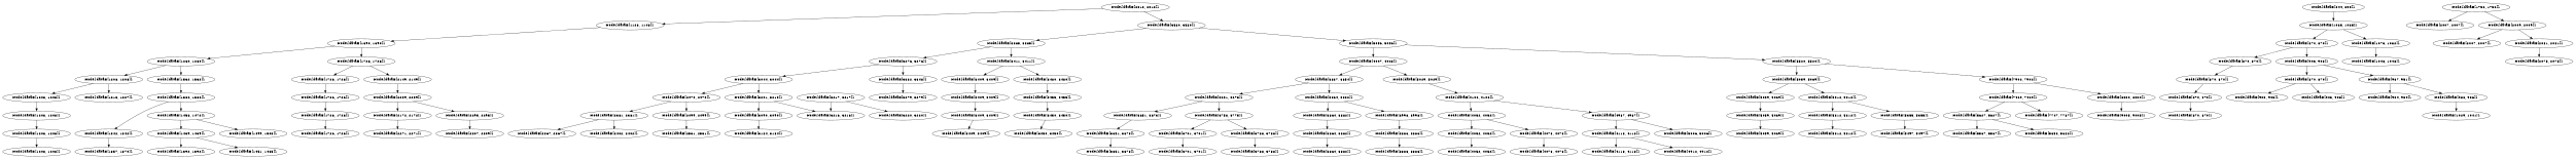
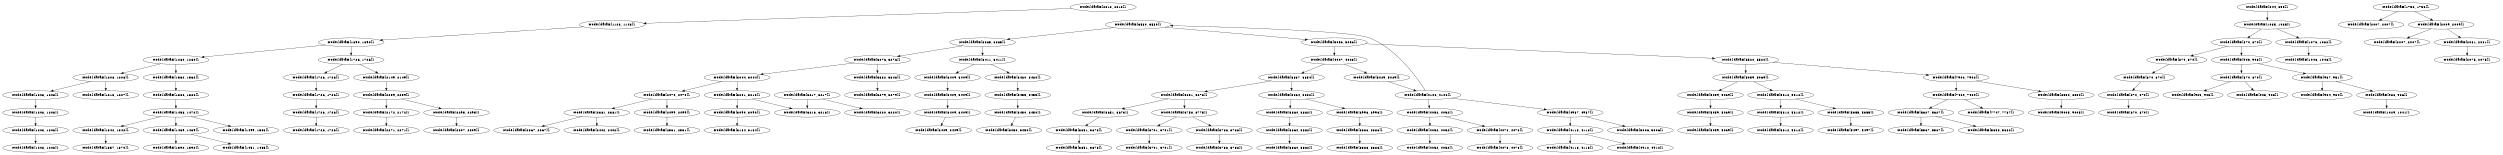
  digraph {
    fontname="DejaVu Serif"
    node [fontname="DejaVu Serif"]
    edge [fontname="DejaVu Serif"]
    n1 [label="Node{data=[2318, 2318]}"]
    n2 [label="Node{data=[1123, 1148]}"]
    n3 [label="Node{data=[3580, 3580]}"]
    n4 [label="Node{data=[1690, 1690]}"]
    n5 [label="Node{data=[3385, 3385]}"]
    n6 [label="Node{data=[5056, 5056]}"]
    n7 [label="Node{data=[844, 855]}"]
    n8 [label="Node{data=[1035, 1035]}"]
    n9 [label="Node{data=[1260, 1260]}"]
    n10 [label="Node{data=[1726, 1726]}"]
    n11 [label="Node{data=[870, 870]}"]
    n12 [label="Node{data=[1073, 1082]}"]
    n13 [label="Node{data=[870, 870]}"]
    n14 [label="Node{data=[903, 903]}"]
    n15 [label="Node{data=[1048, 1048]}"]
    n16 [label="Node{data=[870, 870]}"]
    n17 [label="Node{data=[870, 870]}"]
    n18 [label="Node{data=[937, 951]}"]
    n19 [label="Node{data=[870, 870]}"]
    n20 [label="Node{data=[870, 870]}"]
    n21 [label="Node{data=[903, 903]}"]
    n22 [label="Node{data=[903, 903]}"]
    n23 [label="Node{data=[934, 934]}"]
    n24 [label="Node{data=[986, 986]}"]
    n25 [label="Node{data=[1029, 1041]}"]
    n26 [label="Node{data=[1208, 1208]}"]
    n27 [label="Node{data=[1532, 1532]}"]
    n28 [label="Node{data=[1726, 1726]}"]
    n29 [label="Node{data=[2149, 2149]}"]
    n30 [label="Node{data=[1208, 1208]}"]
    n31 [label="Node{data=[1213, 1227]}"]
    n32 [label="Node{data=[1386, 1386]}"]
    n33 [label="Node{data=[1208, 1208]}"]
    n34 [label="Node{data=[1208, 1208]}"]
    n35 [label="Node{data=[1208, 1208]}"]
    n36 [label="Node{data=[1342, 1342]}"]
    n37 [label="Node{data=[1456, 1472]}"]
    n38 [label="Node{data=[1357, 1370]}"]
    n39 [label="Node{data=[1439, 1439]}"]
    n40 [label="Node{data=[1499, 1503]}"]
    n41 [label="Node{data=[1392, 1392]}"]
    n42 [label="Node{data=[1451, 1465]}"]
    n43 [label="Node{data=[1726, 1726]}"]
    n44 [label="Node{data=[2259, 2259]}"]
    n45 [label="Node{data=[1726, 1726]}"]
    n46 [label="Node{data=[1726, 1726]}"]
    n47 [label="Node{data=[1756, 1756]}"]
    n48 [label="Node{data=[2007, 2007]}"]
    n49 [label="Node{data=[2009, 2009]}"]
    n50 [label="Node{data=[2172, 2172]}"]
    n51 [label="Node{data=[2295, 2295]}"]
    n52 [label="Node{data=[2007, 2007]}"]
    n53 [label="Node{data=[2081, 2081]}"]
    n54 [label="Node{data=[2075, 2075]}"]
    n55 [label="Node{data=[2271, 2271]}"]
    n56 [label="Node{data=[2307, 2309]}"]
    n57 [label="Node{data=[3276, 3276]}"]
    n58 [label="Node{data=[3411, 3411]}"]
    n59 [label="Node{data=[4007, 4023]}"]
    n60 [label="Node{data=[5520, 5520]}"]
    n61 [label="Node{data=[3044, 3044]}"]
    n62 [label="Node{data=[3332, 3348]}"]
    n63 [label="Node{data=[3409, 3409]}"]
    n64 [label="Node{data=[3480, 3480]}"]
    n65 [label="Node{data=[2470, 2470]}"]
    n66 [label="Node{data=[3201, 3213]}"]
    n67 [label="Node{data=[3279, 3279]}"]
    n68 [label="Node{data=[2381, 2381]}"]
    n69 [label="Node{data=[2499, 2499]}"]
    n70 [label="Node{data=[3090, 3090]}"]
    n71 [label="Node{data=[3216, 3216]}"]
    n72 [label="Node{data=[2367, 2367]}"]
    n73 [label="Node{data=[2402, 2402]}"]
    n74 [label="Node{data=[2531, 2531]}"]
    n75 [label="Node{data=[3184, 3184]}"]
    n76 [label="Node{data=[3217, 3217]}"]
    n77 [label="Node{data=[3220, 3220]}"]
    n78 [label="Node{data=[3409, 3409]}"]
    n79 [label="Node{data=[3455, 3455]}"]
    n80 [label="Node{data=[3409, 3409]}"]
    n81 [label="Node{data=[3409, 3409]}"]
    n82 [label="Node{data=[3450, 3450]}"]
    n83 [label="Node{data=[3450, 3450]}"]
    n84 [label="Node{data=[3837, 3854]}"]
    n85 [label="Node{data=[5029, 5029]}"]
    n86 [label="Node{data=[5059, 5069]}"]
    n87 [label="Node{data=[7902, 7902]}"]
    n88 [label="Node{data=[3651, 3673]}"]
    n89 [label="Node{data=[3864, 3882]}"]
    n90 [label="Node{data=[4106, 4106]}"]
    n91 [label="Node{data=[3651, 3673]}"]
    n92 [label="Node{data=[3758, 3775]}"]
    n93 [label="Node{data=[3864, 3882]}"]
    n94 [label="Node{data=[3998, 3998]}"]
    n95 [label="Node{data=[3651, 3673]}"]
    n96 [label="Node{data=[3701, 3701]}"]
    n97 [label="Node{data=[3788, 3788]}"]
    n98 [label="Node{data=[3651, 3673]}"]
    n99 [label="Node{data=[3701, 3701]}"]
    n100 [label="Node{data=[3788, 3788]}"]
    n101 [label="Node{data=[3864, 3882]}"]
    n102 [label="Node{data=[3886, 3886]}"]
    n103 [label="Node{data=[3864, 3882]}"]
    n104 [label="Node{data=[3886, 3886]}"]
    n105 [label="Node{data=[4052, 4052]}"]
    n106 [label="Node{data=[4987, 4987]}"]
    n107 [label="Node{data=[4052, 4052]}"]
    n108 [label="Node{data=[4078, 4078]}"]
    n109 [label="Node{data=[4118, 4118]}"]
    n110 [label="Node{data=[5006, 5006]}"]
    n111 [label="Node{data=[4052, 4052]}"]
    n112 [label="Node{data=[4078, 4078]}"]
    n113 [label="Node{data=[4118, 4118]}"]
    n114 [label="Node{data=[4912, 4912]}"]
    n115 [label="Node{data=[5059, 5069]}"]
    n116 [label="Node{data=[5312, 5312]}"]
    n117 [label="Node{data=[7469, 7469]}"]
    n118 [label="Node{data=[8330, 8330]}"]
    n119 [label="Node{data=[5059, 5069]}"]
    n120 [label="Node{data=[5312, 5312]}"]
    n121 [label="Node{data=[5355, 5355]}"]
    n122 [label="Node{data=[5059, 5069]}"]
    n123 [label="Node{data=[5312, 5312]}"]
    n124 [label="Node{data=[5497, 5497]}"]
    n125 [label="Node{data=[5627, 5627]}"]
    n126 [label="Node{data=[7747, 7787]}"]
    n127 [label="Node{data=[9005, 9005]}"]
    n128 [label="Node{data=[5567, 5567]}"]
    n129 [label="Node{data=[5653, 5682]}"]
    n1 -> n2
-   n1 -> n3
+   n90 -> n3
    n2 -> n4
    n3 -> n5
    n3 -> n6
    n4 -> n9
    n4 -> n10
    n5 -> n57
    n5 -> n58
    n6 -> n59
    n6 -> n60
    n7 -> n8
    n8 -> n11
    n8 -> n12
    n9 -> n26
    n9 -> n27
    n10 -> n28
    n10 -> n29
    n11 -> n13
    n11 -> n14
    n12 -> n15
    n13 -> n16
    n14 -> n17
    n14 -> n18
    n16 -> n19
    n17 -> n21
    n17 -> n22
    n18 -> n23
    n18 -> n24
    n19 -> n20
    n24 -> n25
    n26 -> n30
    n26 -> n31
    n27 -> n32
    n28 -> n43
    n29 -> n44
    n30 -> n33
-   n32 -> n36
+   n37 -> n36
    n32 -> n37
    n33 -> n34
    n34 -> n35
    n36 -> n38
    n37 -> n39
    n37 -> n40
    n39 -> n41
    n39 -> n42
    n43 -> n45
    n44 -> n50
    n44 -> n51
    n45 -> n46
    n47 -> n48
    n47 -> n49
    n49 -> n52
    n49 -> n53
    n50 -> n55
    n51 -> n56
    n53 -> n54
    n57 -> n61
    n57 -> n62
    n58 -> n63
    n58 -> n64
    n59 -> n84
    n59 -> n85
    n60 -> n86
    n60 -> n87
    n61 -> n65
    n61 -> n66
    n62 -> n67
    n63 -> n78
    n64 -> n79
    n65 -> n68
    n65 -> n69
    n66 -> n70
    n66 -> n71
    n68 -> n72
    n68 -> n73
    n69 -> n74
    n70 -> n75
    n76 -> n71
    n76 -> n77
    n78 -> n80
    n79 -> n82
    n80 -> n81
    n82 -> n83
    n84 -> n88
    n84 -> n89
    n85 -> n90
    n86 -> n115
    n86 -> n116
    n87 -> n117
    n87 -> n118
    n88 -> n91
    n88 -> n92
    n89 -> n93
    n89 -> n94
    n90 -> n105
    n90 -> n106
    n91 -> n95
    n92 -> n96
    n92 -> n97
    n93 -> n101
    n94 -> n102
    n95 -> n98
    n96 -> n99
    n97 -> n100
    n101 -> n103
    n102 -> n104
    n105 -> n107
    n105 -> n108
    n106 -> n109
    n106 -> n110
    n107 -> n111
    n108 -> n112
    n109 -> n113
    n109 -> n114
    n115 -> n119
    n116 -> n120
    n116 -> n121
    n117 -> n125
    n117 -> n126
    n118 -> n127
    n119 -> n122
    n120 -> n123
    n121 -> n124
    n125 -> n128
    n125 -> n129
  }
